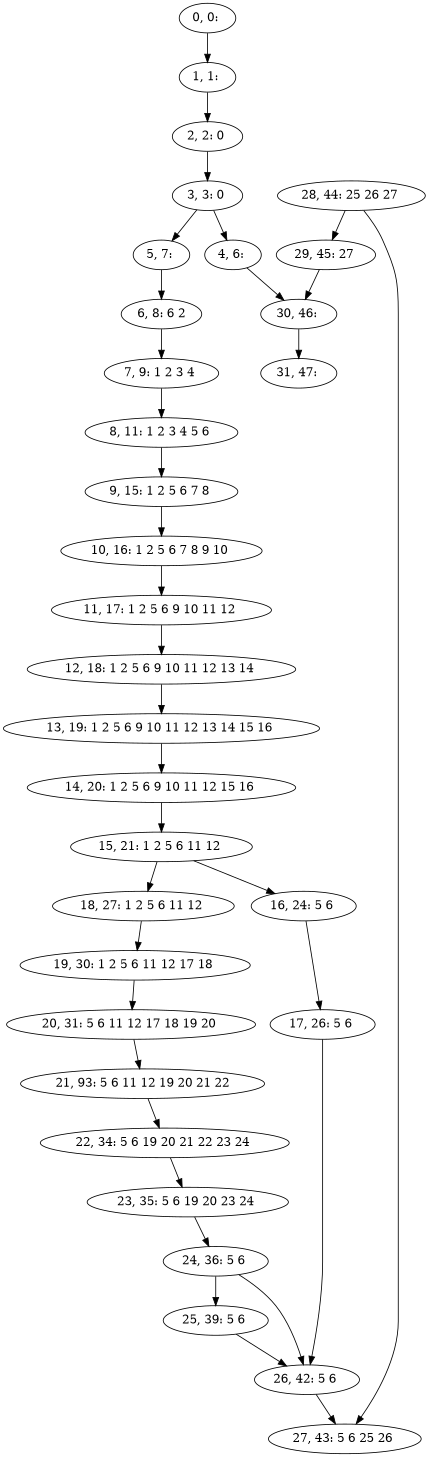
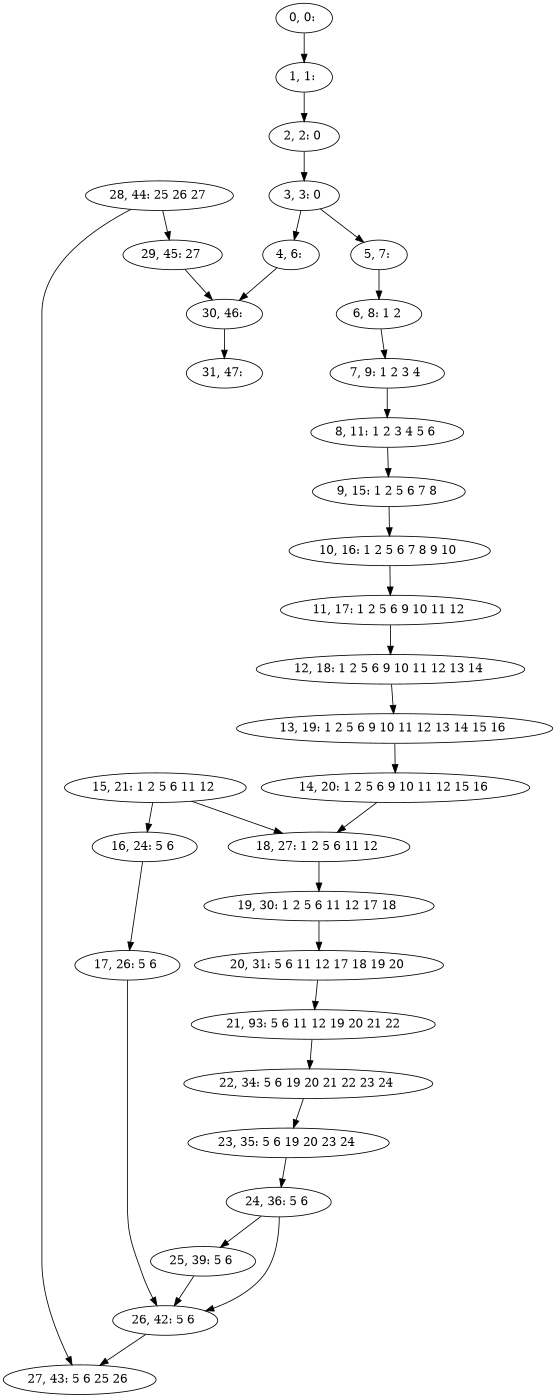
  digraph {
    n1 [label="0, 0: "]
    n2 [label="1, 1: "]
    n3 [label="2, 2: 0 "]
    n4 [label="3, 3: 0 "]
    n5 [label="4, 6: "]
    n6 [label="5, 7: "]
    n7 [label="30, 46: "]
-   n8 [label="6, 8: 6 2"]
+   n8 [label="6, 8: 1 2 "]
    n9 [label="31, 47: "]
    n10 [label="7, 9: 1 2 3 4 "]
    n11 [label="8, 11: 1 2 3 4 5 6 "]
    n12 [label="9, 15: 1 2 5 6 7 8 "]
    n13 [label="10, 16: 1 2 5 6 7 8 9 10 "]
    n14 [label="11, 17: 1 2 5 6 9 10 11 12 "]
    n15 [label="12, 18: 1 2 5 6 9 10 11 12 13 14 "]
    n16 [label="13, 19: 1 2 5 6 9 10 11 12 13 14 15 16 "]
    n17 [label="14, 20: 1 2 5 6 9 10 11 12 15 16 "]
    n18 [label="15, 21: 1 2 5 6 11 12 "]
    n19 [label="16, 24: 5 6 "]
    n20 [label="18, 27: 1 2 5 6 11 12 "]
    n21 [label="17, 26: 5 6 "]
    n22 [label="19, 30: 1 2 5 6 11 12 17 18 "]
    n23 [label="26, 42: 5 6 "]
    n24 [label="27, 43: 5 6 25 26 "]
    n25 [label="20, 31: 5 6 11 12 17 18 19 20 "]
    n26 [label="21, 93: 5 6 11 12 19 20 21 22"]
    n27 [label="22, 34: 5 6 19 20 21 22 23 24 "]
    n28 [label="23, 35: 5 6 19 20 23 24 "]
    n29 [label="24, 36: 5 6 "]
    n30 [label="25, 39: 5 6 "]
    n31 [label="28, 44: 25 26 27 "]
    n32 [label="29, 45: 27 "]
    n1 -> n2
    n2 -> n3
    n3 -> n4
    n4 -> n5
    n4 -> n6
    n5 -> n7
    n6 -> n8
    n7 -> n9
    n8 -> n10
    n10 -> n11
    n11 -> n12
    n12 -> n13
    n13 -> n14
    n14 -> n15
    n15 -> n16
    n16 -> n17
-   n17 -> n18
+   n17 -> n20
    n18 -> n19
    n18 -> n20
    n19 -> n21
    n20 -> n22
    n21 -> n23
    n22 -> n25
    n23 -> n24
    n25 -> n26
    n26 -> n27
    n27 -> n28
    n28 -> n29
    n29 -> n23
    n29 -> n30
    n30 -> n23
    n31 -> n24
    n31 -> n32
    n32 -> n7
  }
